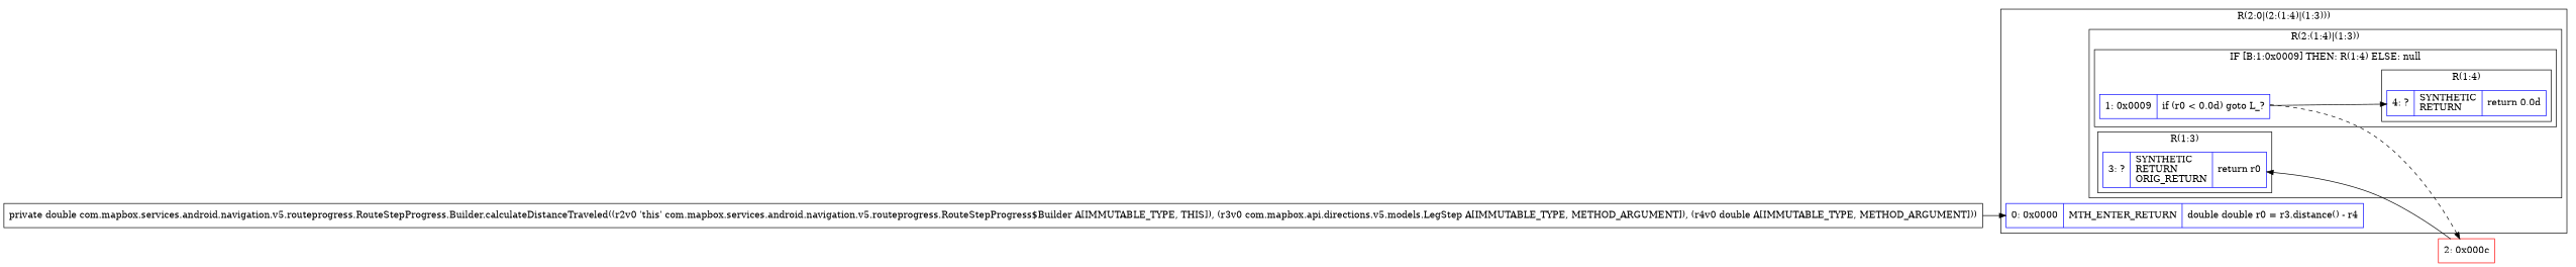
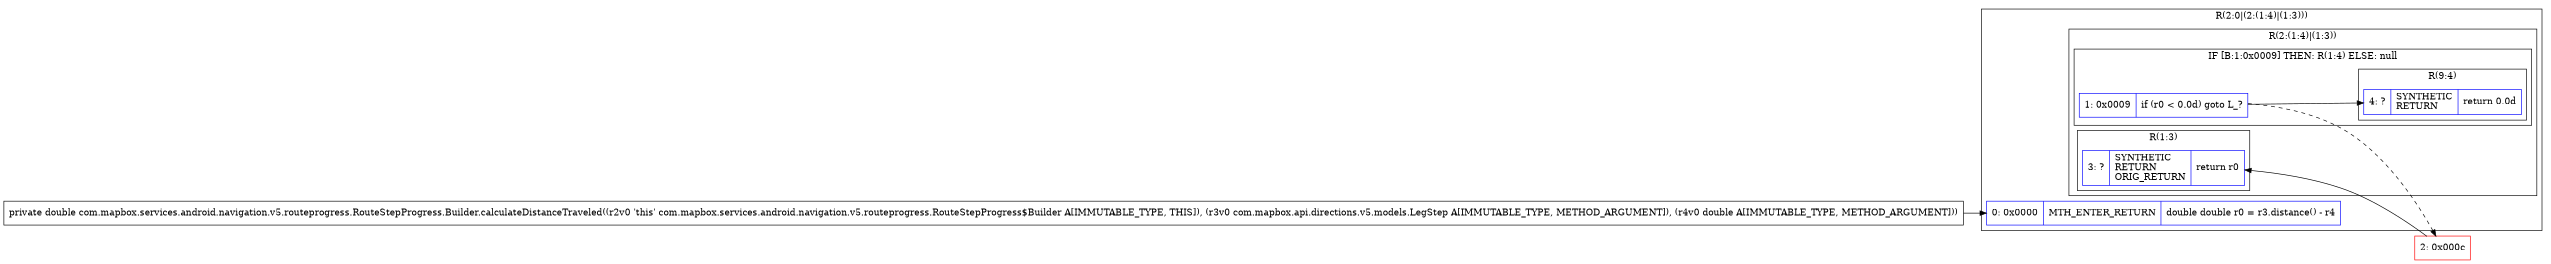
  digraph {
    rankdir=LR
    node [color=blue shape=record]
    n1 [label="{4\:\ ?|SYNTHETIC\lRETURN\l|return 0.0d\l}"]
    n2 [label="{1\:\ 0x0009|if (r0 \< 0.0d) goto L_?\l}"]
    n3 [label="{3\:\ ?|SYNTHETIC\lRETURN\lORIG_RETURN\l|return r0\l}"]
    n4 [label="{0\:\ 0x0000|MTH_ENTER_RETURN\l|double double r0 = r3.distance() \- r4\l}"]
    n5 [color=red label="{2\:\ 0x000c}"]
    n6 [label="{private double com.mapbox.services.android.navigation.v5.routeprogress.RouteStepProgress.Builder.calculateDistanceTraveled((r2v0 'this' com.mapbox.services.android.navigation.v5.routeprogress.RouteStepProgress$Builder A[IMMUTABLE_TYPE, THIS]), (r3v0 com.mapbox.api.directions.v5.models.LegStep A[IMMUTABLE_TYPE, METHOD_ARGUMENT]), (r4v0 double A[IMMUTABLE_TYPE, METHOD_ARGUMENT])) }" color=""]
    subgraph cluster_1 {
      label="R(2:0|(2:(1:4)|(1:3)))"
      n4
      subgraph cluster_2 {
        label="R(2:(1:4)|(1:3))"
        subgraph cluster_3 {
          label="IF [B:1:0x0009] THEN: R(1:4) ELSE: null"
          n2
          subgraph cluster_4 {
-           label="R(1:4)"
+           label="R(9:4)"
            n1
          }
        }
        subgraph cluster_5 {
          label="R(1:3)"
          n3
        }
      }
    }
    n2 -> n1
    n2 -> n5 [style=dashed]
    n5 -> n3
    n6 -> n4
  }
